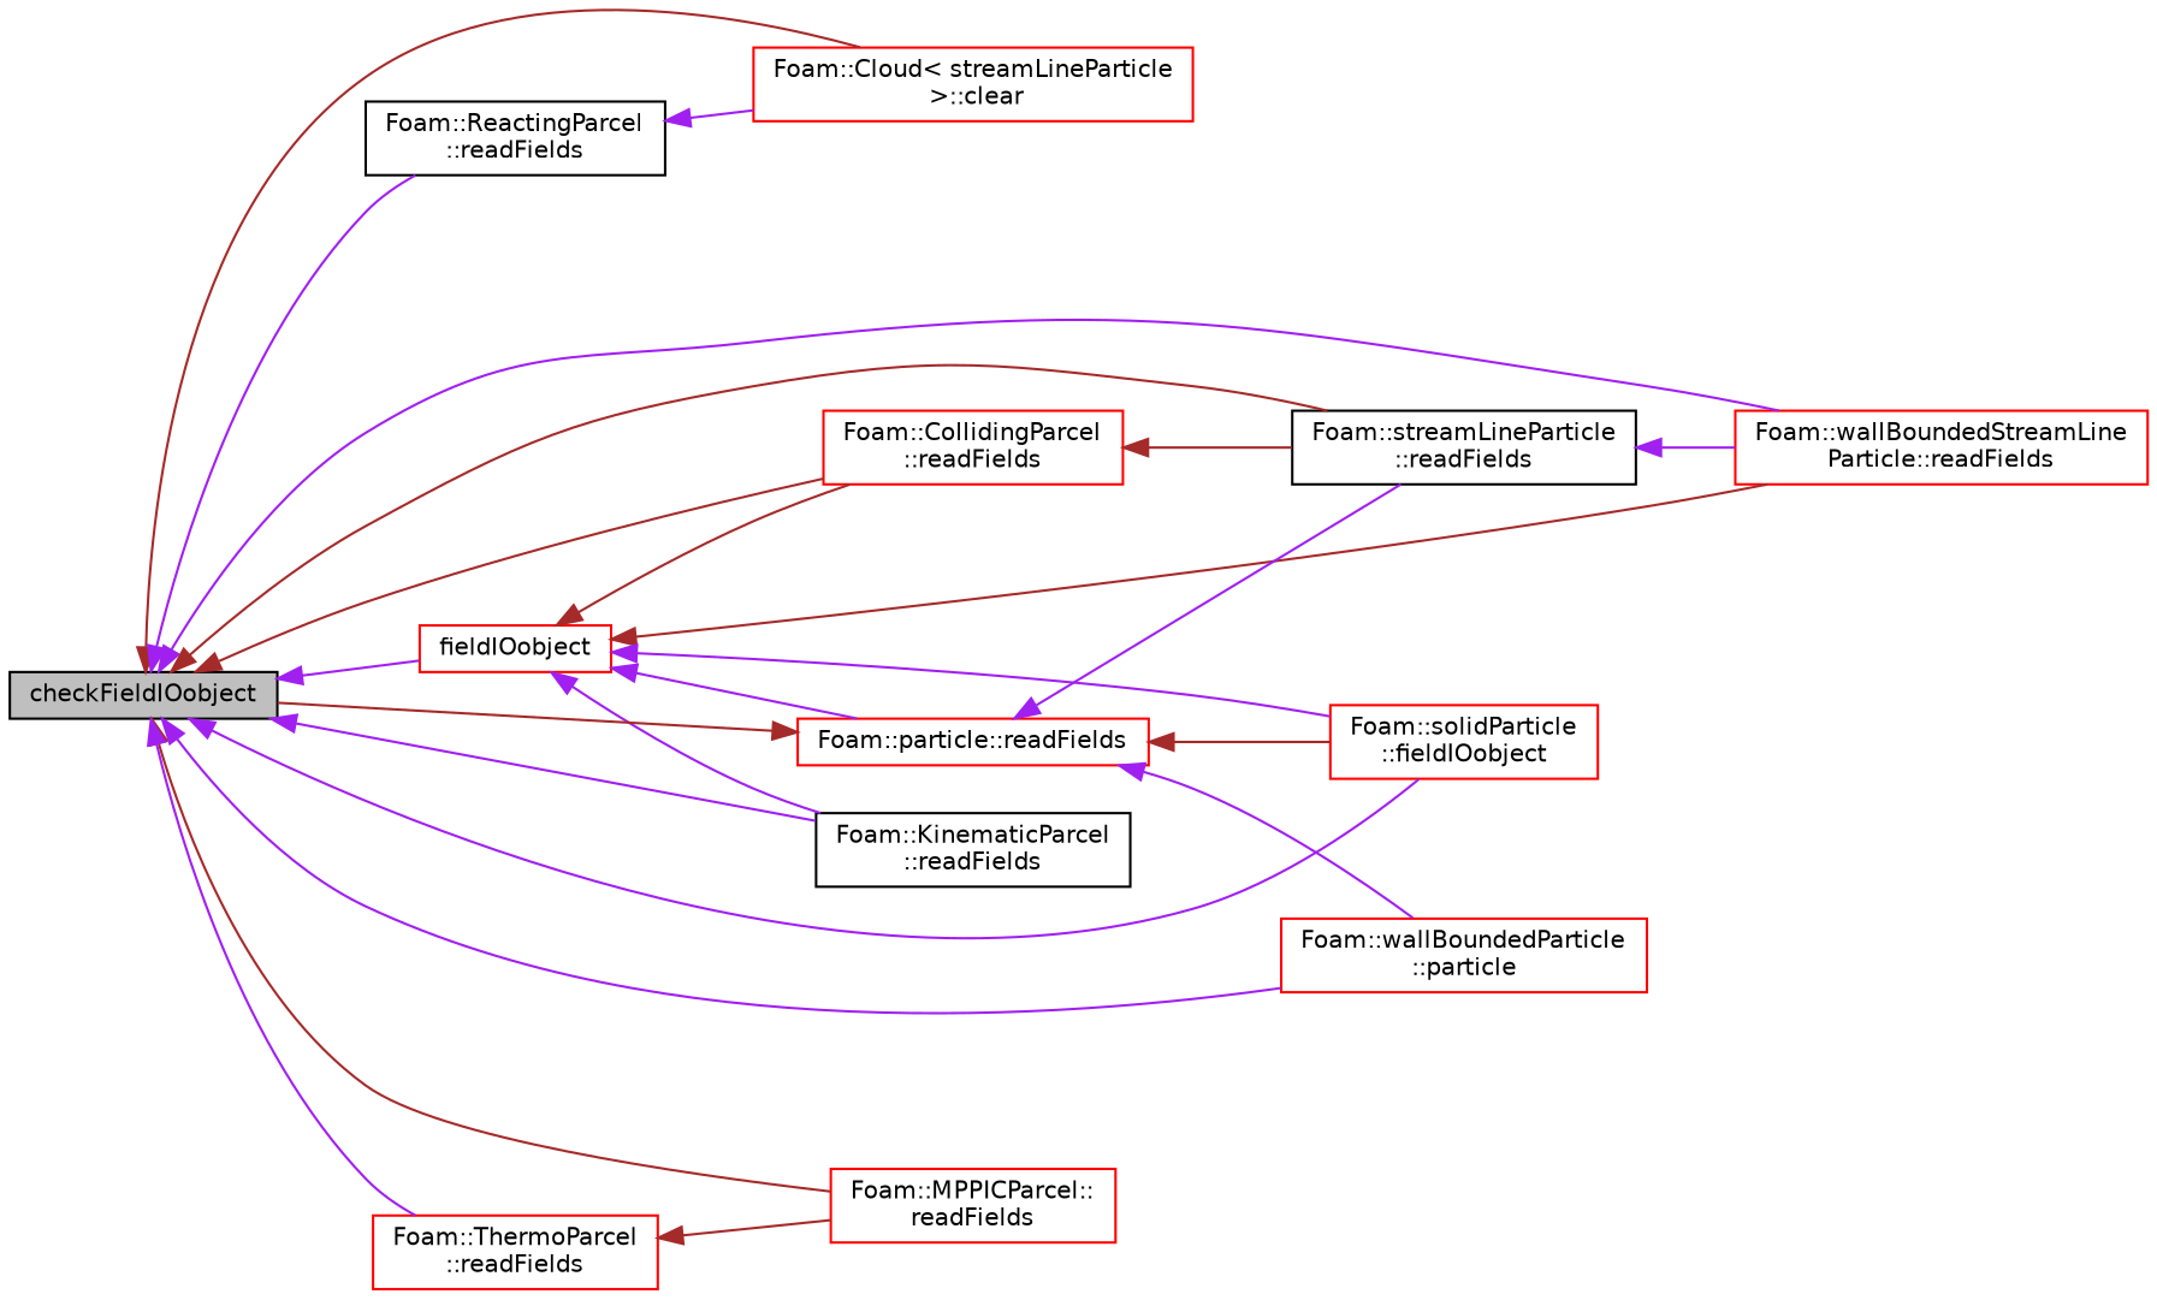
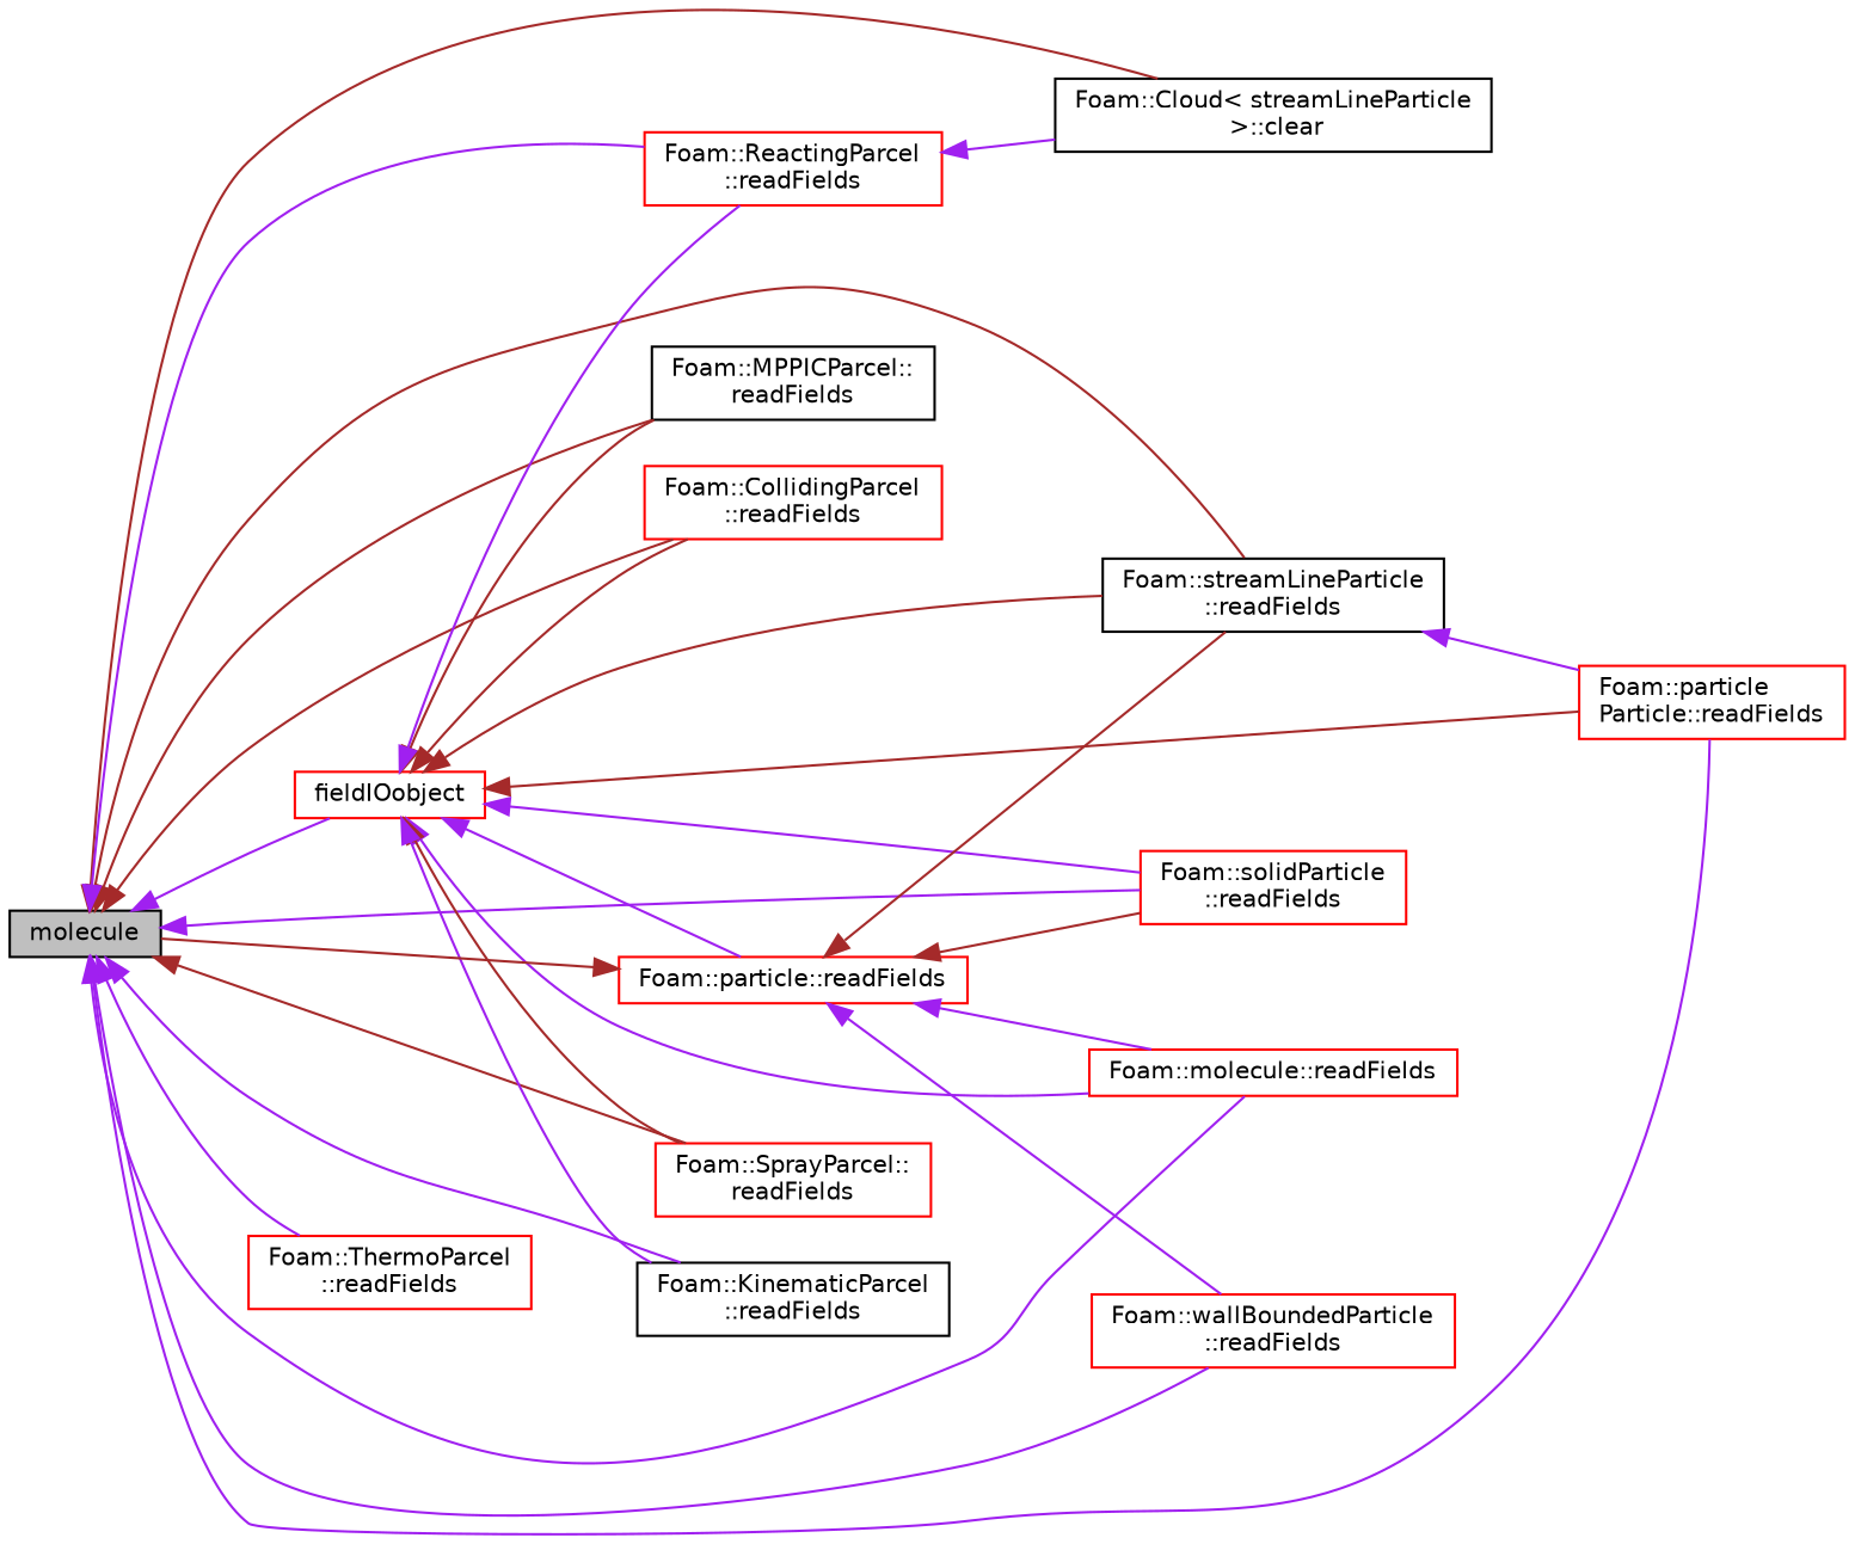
  digraph {
    rankdir=LR
    node [color=red fontname=Helvetica fontsize=10 shape=record]
    edge [color=purple dir=back fontname=Helvetica fontsize=10 labelfontname=Helvetica labelfontsize=10 style=solid]
-   n1 [color=black fillcolor=grey75 fontcolor=black height=0.2 label=checkFieldIOobject style=filled width=0.4]
-   n2 [height=0.2 label="Foam::Cloud\< streamLineParticle\l \>::clear" width=0.4]
+   n1 [color=black fillcolor=grey75 fontcolor=black height=0.2 label=molecule style=filled width=0.4]
+   n2 [color=black height=0.2 label="Foam::Cloud\< streamLineParticle\l \>::clear" width=0.4]
    n3 [height=0.2 label=fieldIOobject width=0.4]
-   n4 [height=0.2 label="Foam::wallBoundedStreamLine\lParticle::readFields" width=0.4]
-   n5 [height=0.2 label="Foam::solidParticle\l::fieldIOobject" width=0.4]
-   n6 [height=0.2 label="Foam::MPPICParcel::\lreadFields" width=0.4]
+   n4 [height=0.2 label="Foam::particle\lParticle::readFields" width=0.4]
+   n5 [height=0.2 label="Foam::solidParticle\l::readFields" width=0.4]
+   n6 [color=black height=0.2 label="Foam::MPPICParcel::\lreadFields" width=0.4]
    n7 [color=black height=0.2 label="Foam::streamLineParticle\l::readFields" width=0.4]
    n8 [height=0.2 label="Foam::CollidingParcel\l::readFields" width=0.4]
-   n9 [height=0.2 label="Foam::wallBoundedParticle\l::particle" width=0.4]
-   n11 [color=black height=0.2 label="Foam::ReactingParcel\l::readFields" width=0.4]
+   n9 [height=0.2 label="Foam::wallBoundedParticle\l::readFields" width=0.4]
+   n10 [height=0.2 label="Foam::molecule::readFields" width=0.4]
+   n11 [height=0.2 label="Foam::ReactingParcel\l::readFields" width=0.4]
    n12 [height=0.2 label="Foam::ThermoParcel\l::readFields" width=0.4]
+   n13 [height=0.2 label="Foam::SprayParcel::\lreadFields" width=0.4]
    n14 [color=black height=0.2 label="Foam::KinematicParcel\l::readFields" width=0.4]
    n15 [height=0.2 label="Foam::particle::readFields" width=0.4]
    n1 -> n2 [color=brown]
    n1 -> n3
    n1 -> n4
    n1 -> n5
    n1 -> n6 [color=brown]
    n1 -> n7 [color=brown]
    n1 -> n8 [color=brown]
    n1 -> n9
+   n1 -> n10
    n1 -> n11
    n1 -> n12
+   n1 -> n13 [color=brown]
    n1 -> n14
    n3 -> n4 [color=brown]
    n3 -> n5
-   n12 -> n6 [color=brown]
-   n8 -> n7 [color=brown]
+   n3 -> n6 [color=brown]
+   n3 -> n7 [color=brown]
    n3 -> n8 [color=brown]
+   n3 -> n10
+   n3 -> n11
+   n3 -> n13 [color=brown]
    n3 -> n14
    n3 -> n15
    n7 -> n4
    n11 -> n2
    n15 -> n1 [color=brown]
    n15 -> n5 [color=brown]
-   n15 -> n7
+   n15 -> n7 [color=brown]
    n15 -> n9
+   n15 -> n10
  }
